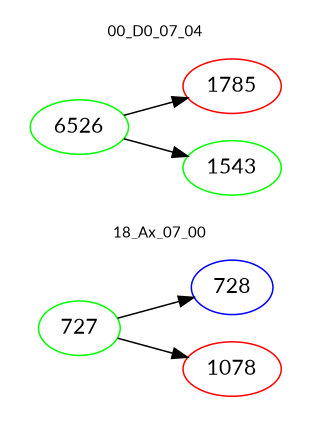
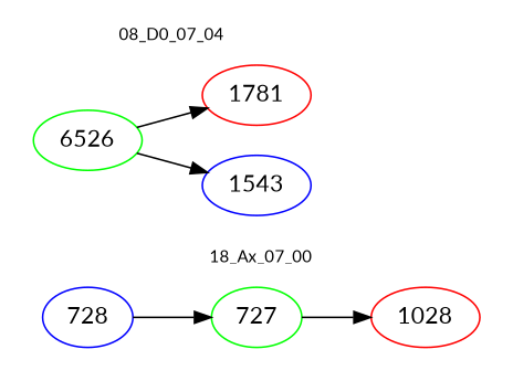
  digraph {
    fontname=Lato
    rankdir=LR
    node [color=green fontname=Lato]
    edge [color=black fontname=Lato]
    n1 [label=727]
-   n2 [color=red label=1078]
+   n2 [color=red label=1028]
    n3 [color=blue label=728]
    n4 [label=6526]
-   n5 [label=1543]
-   n6 [color=red label=1785]
+   n5 [color=blue label=1543]
+   n6 [color=red label=1781]
    subgraph cluster_1 {
      color=white
      fontsize=10
      label="18_Ax_07_00"
      n1
      n2
      n3
    }
    subgraph cluster_2 {
      color=white
      fontsize=10
-     label="00_D0_07_04"
+     label="08_D0_07_04"
      n4
      n5
      n6
    }
    n1 -> n2
-   n1 -> n3
+   n3 -> n1
    n4 -> n5
    n4 -> n6
  }
